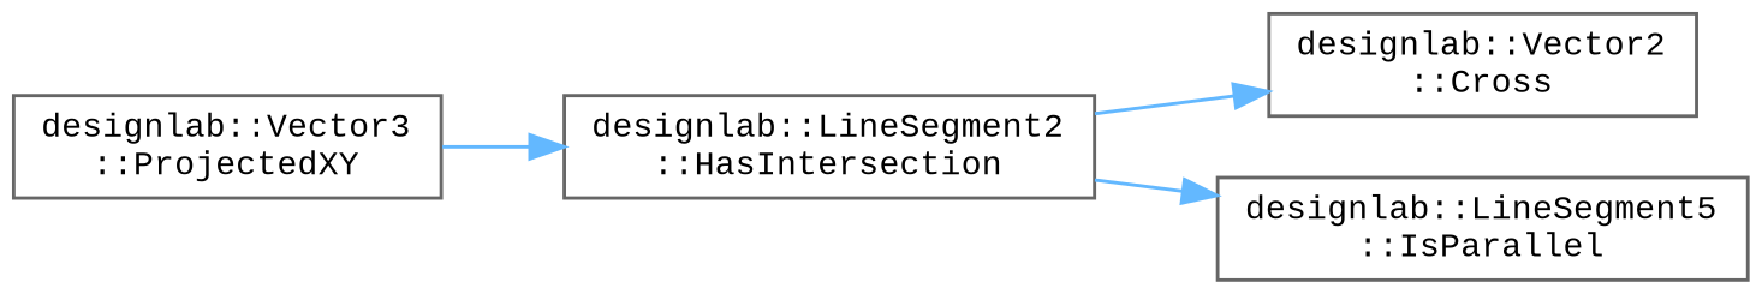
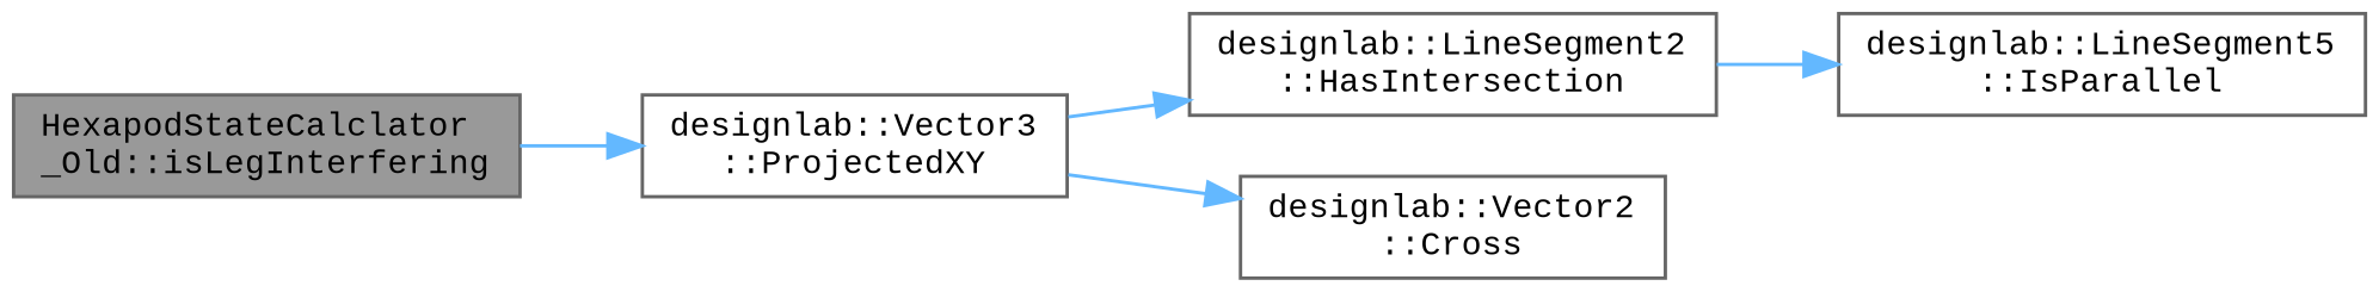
  digraph {
    fontname="Liberation Mono"
    rankdir=LR
    node [color=grey40 fillcolor=white fontname="Liberation Mono" fontsize=10 shape=box style=filled]
    edge [color=steelblue1 fontname="Liberation Mono" fontsize=10 labelfontname=Helvetica labelfontsize=10 style=solid]
+   n1 [color=gray40 fillcolor=grey60 fontcolor=black height=0.2 label="HexapodStateCalclator\l_Old::isLegInterfering" width=0.4]
    n2 [height=0.2 label="designlab::Vector3\l::ProjectedXY" width=0.4]
    n3 [height=0.2 label="designlab::LineSegment2\l::HasIntersection" width=0.4]
    n4 [height=0.2 label="designlab::Vector2\l::Cross" width=0.4]
    n5 [height=0.2 label="designlab::LineSegment5\l::IsParallel" width=0.4]
+   n1 -> n2
    n2 -> n3
-   n3 -> n4
+   n2 -> n4
    n3 -> n5
  }
